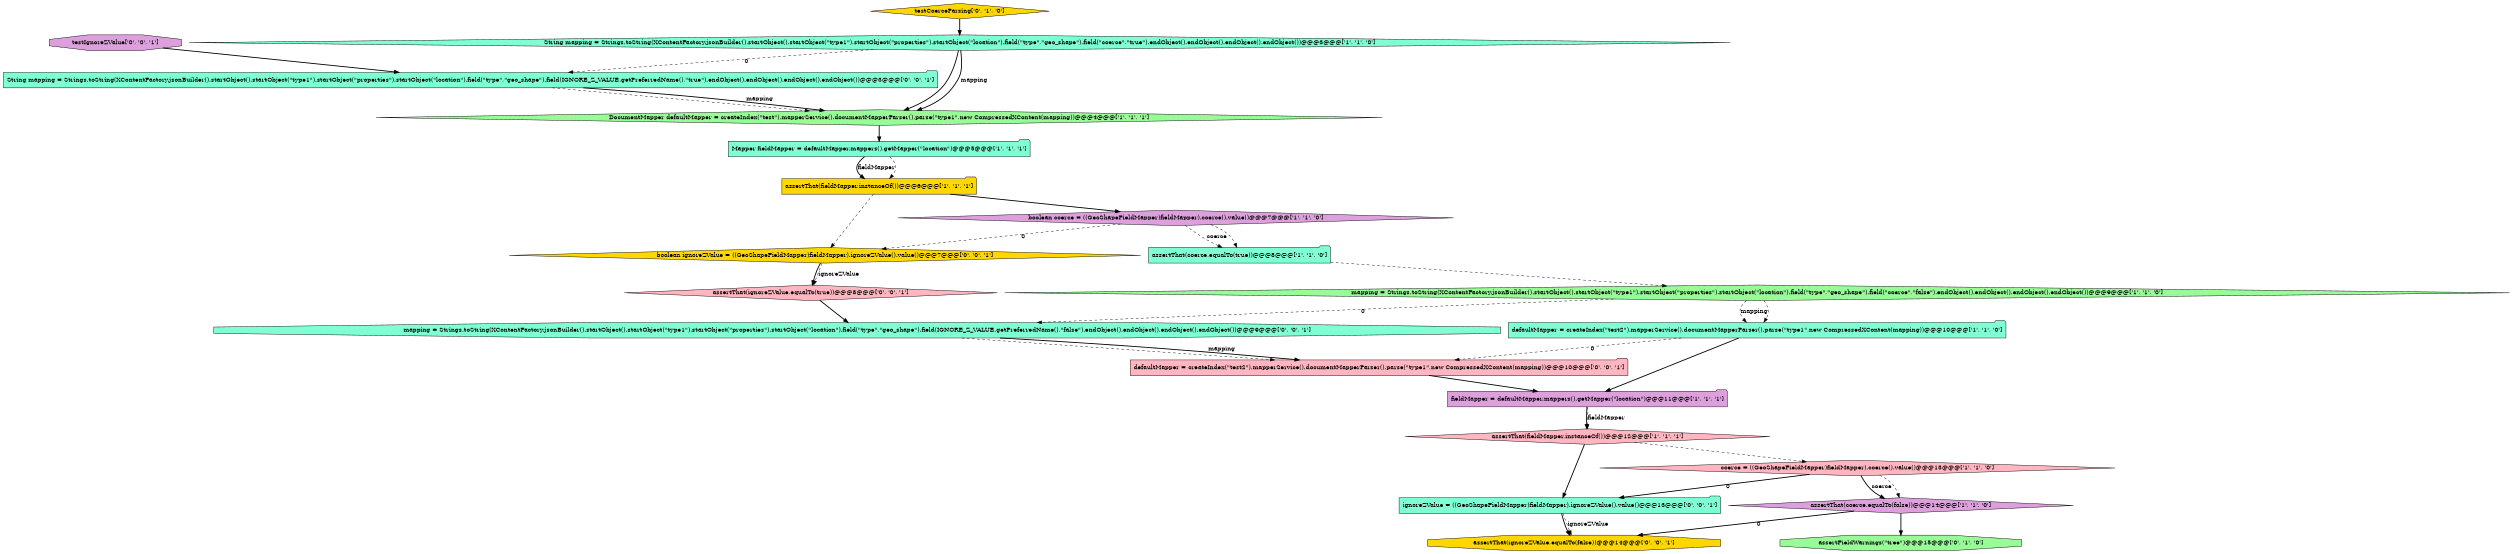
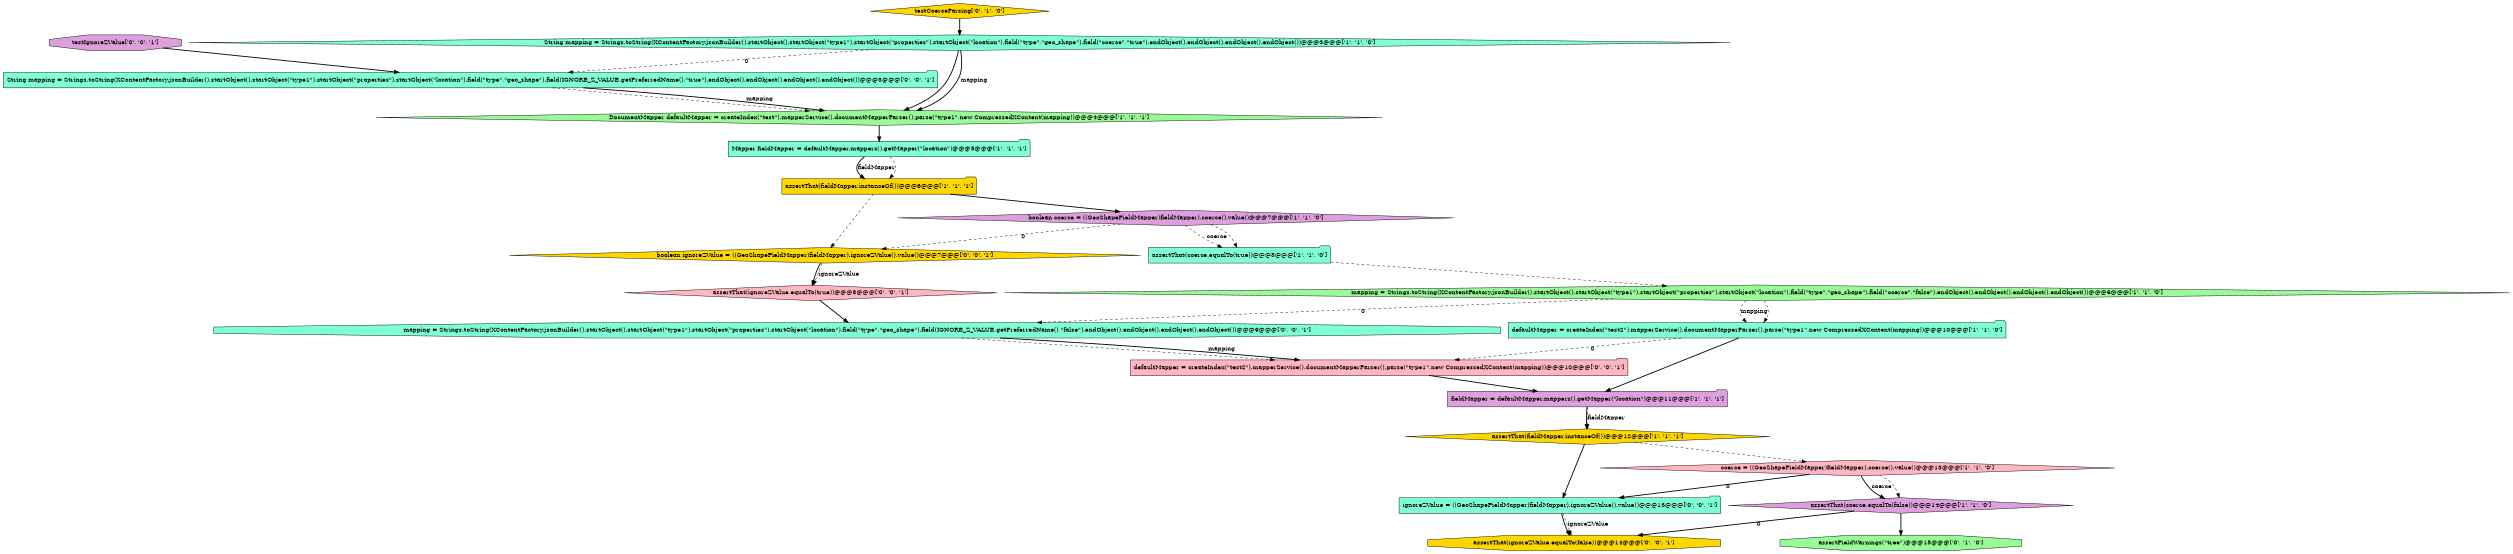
  digraph {
    node [fillcolor=aquamarine shape=diamond style=filled]
    edge [style=bold]
-   n1 [fillcolor=lightpink label="assertThat(fieldMapper,instanceOf())@@@12@@@['1', '1', '1']"]
+   n1 [fillcolor=gold label="assertThat(fieldMapper,instanceOf())@@@12@@@['1', '1', '1']"]
    n2 [label="ignoreZValue = ((GeoShapeFieldMapper)fieldMapper).ignoreZValue().value()@@@13@@@['0', '0', '1']" shape=folder]
    n3 [fillcolor=lightpink label="coerce = ((GeoShapeFieldMapper)fieldMapper).coerce().value()@@@13@@@['1', '1', '0']"]
    n4 [fillcolor=gold label="assertThat(ignoreZValue,equalTo(false))@@@14@@@['0', '0', '1']" shape=octagon]
    n5 [fillcolor=plum label="assertThat(coerce,equalTo(false))@@@14@@@['1', '1', '0']"]
    n6 [label="defaultMapper = createIndex(\"test2\").mapperService().documentMapperParser().parse(\"type1\",new CompressedXContent(mapping))@@@10@@@['1', '1', '0']" shape=folder]
    n7 [fillcolor=lightpink label="defaultMapper = createIndex(\"test2\").mapperService().documentMapperParser().parse(\"type1\",new CompressedXContent(mapping))@@@10@@@['0', '0', '1']" shape=folder]
    n8 [fillcolor=plum label="fieldMapper = defaultMapper.mappers().getMapper(\"location\")@@@11@@@['1', '1', '1']" shape=folder]
    n9 [label="String mapping = Strings.toString(XContentFactory.jsonBuilder().startObject().startObject(\"type1\").startObject(\"properties\").startObject(\"location\").field(\"type\",\"geo_shape\").field(\"coerce\",\"true\").endObject().endObject().endObject().endObject())@@@3@@@['1', '1', '0']"]
    n10 [label="String mapping = Strings.toString(XContentFactory.jsonBuilder().startObject().startObject(\"type1\").startObject(\"properties\").startObject(\"location\").field(\"type\",\"geo_shape\").field(IGNORE_Z_VALUE.getPreferredName(),\"true\").endObject().endObject().endObject().endObject())@@@3@@@['0', '0', '1']" shape=folder]
    n11 [fillcolor=palegreen label="DocumentMapper defaultMapper = createIndex(\"test\").mapperService().documentMapperParser().parse(\"type1\",new CompressedXContent(mapping))@@@4@@@['1', '1', '1']"]
    n12 [fillcolor=gold label="testCoerceParsing['0', '1', '0']"]
    n13 [fillcolor=lightpink label="assertThat(ignoreZValue,equalTo(true))@@@8@@@['0', '0', '1']"]
    n14 [label="mapping = Strings.toString(XContentFactory.jsonBuilder().startObject().startObject(\"type1\").startObject(\"properties\").startObject(\"location\").field(\"type\",\"geo_shape\").field(IGNORE_Z_VALUE.getPreferredName(),\"false\").endObject().endObject().endObject().endObject())@@@9@@@['0', '0', '1']" shape=octagon]
    n15 [fillcolor=plum label="testIgnoreZValue['0', '0', '1']" shape=octagon]
    n16 [label="Mapper fieldMapper = defaultMapper.mappers().getMapper(\"location\")@@@5@@@['1', '1', '1']" shape=folder]
    n17 [fillcolor=palegreen label="assertFieldWarnings(\"tree\")@@@15@@@['0', '1', '0']" shape=octagon]
    n18 [fillcolor=gold label="assertThat(fieldMapper,instanceOf())@@@6@@@['1', '1', '1']" shape=folder]
    n19 [fillcolor=gold label="boolean ignoreZValue = ((GeoShapeFieldMapper)fieldMapper).ignoreZValue().value()@@@7@@@['0', '0', '1']"]
    n20 [fillcolor=plum label="boolean coerce = ((GeoShapeFieldMapper)fieldMapper).coerce().value()@@@7@@@['1', '1', '0']"]
    n21 [label="assertThat(coerce,equalTo(true))@@@8@@@['1', '1', '0']" shape=folder]
    n22 [fillcolor=palegreen label="mapping = Strings.toString(XContentFactory.jsonBuilder().startObject().startObject(\"type1\").startObject(\"properties\").startObject(\"location\").field(\"type\",\"geo_shape\").field(\"coerce\",\"false\").endObject().endObject().endObject().endObject())@@@9@@@['1', '1', '0']"]
    n1 -> n2
    n1 -> n3 [style=dashed]
    n2 -> n4
    n2 -> n4 [label=ignoreZValue style=dashed]
    n3 -> n2 [label=0]
    n3 -> n5 [label=coerce]
    n3 -> n5 [style=dashed]
    n5 -> n4 [label=0]
    n5 -> n17
    n6 -> n7 [label=0 style=dashed]
    n6 -> n8
    n7 -> n8
    n8 -> n1
    n8 -> n1 [label=fieldMapper style=dashed]
    n9 -> n10 [label=0 style=dashed]
    n9 -> n11
    n9 -> n11 [label=mapping]
    n10 -> n11 [style=dashed]
    n10 -> n11 [label=mapping]
    n11 -> n16
    n12 -> n9
    n13 -> n14
    n14 -> n7 [style=dashed]
    n14 -> n7 [label=mapping]
    n15 -> n10
    n16 -> n18 [label=fieldMapper]
    n16 -> n18 [style=dashed]
    n18 -> n19 [style=dashed]
    n18 -> n20
    n19 -> n13
    n19 -> n13 [label=ignoreZValue style=dashed]
    n20 -> n19 [label=0 style=dashed]
    n20 -> n21 [label=coerce style=dashed]
    n20 -> n21 [style=dashed]
    n21 -> n22 [style=dashed]
    n22 -> n6 [label=mapping style=dashed]
    n22 -> n6 [style=dashed]
    n22 -> n14 [label=0 style=dashed]
  }
